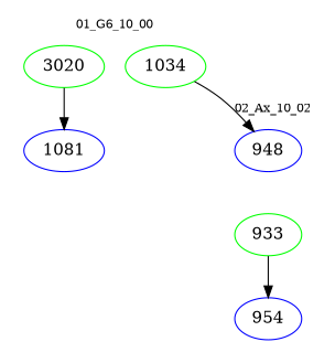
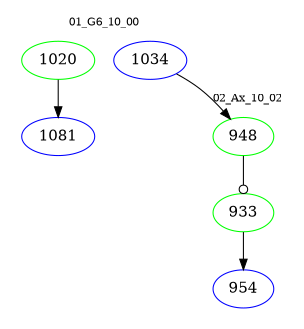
  digraph {
    node [color=green]
    edge [arrowhead=normal color=black]
-   n1 [color=blue label=948]
+   n1 [label=948]
    n2 [label=933]
    n3 [color=blue label=954]
-   n4 [label=1034]
-   n5 [label=3020]
+   n4 [color=blue label=1034]
+   n5 [label=1020]
    n6 [color=blue label=1081]
    subgraph cluster_1 {
      color=white
      fontsize=10
      label="02_Ax_10_02"
      n1
      n2
      n3
    }
    subgraph cluster_2 {
      color=white
      fontsize=10
      label="01_G6_10_00"
      n4
      n5
      n6
    }
+   n1 -> n2 [arrowhead=odot]
    n2 -> n3
    n4 -> n1
    n5 -> n6
  }
